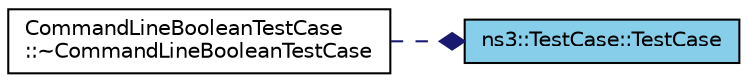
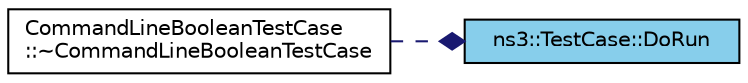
  digraph {
    rankdir=LR
    node [color=black fontname=Helvetica fontsize=10 shape=record style=filled]
    n1 [fillcolor=white fontcolor=black height=0.2 label="CommandLineBooleanTestCase\l::~CommandLineBooleanTestCase" width=0.4]
-   n2 [fillcolor=skyblue height=0.2 label="ns3::TestCase::TestCase" width=0.4]
+   n2 [fillcolor=skyblue height=0.2 label="ns3::TestCase::DoRun" width=0.4]
    n1 -> n2 [color=midnightblue fontname=Helvetica fontsize=10 labelfontname=Helvetica labelfontsize=10 style=dashed arrowhead=diamond]
  }
